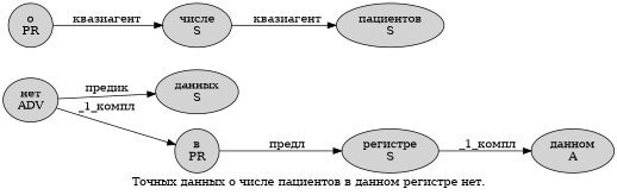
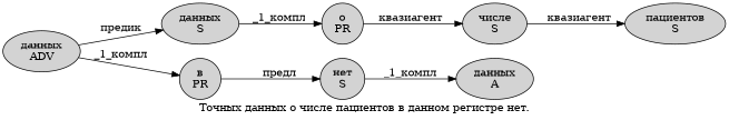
  digraph {
    label="Точных данных о числе пациентов в данном регистре нет."
    rankdir=LR
    node [fillcolor=lightgray penwidth=1 shape=ellipse style=filled]
    n1 [label="данных\nS"]
    n2 [label="о\nPR"]
    n3 [label="числе\nS"]
    n4 [label="пациентов\nS"]
    n5 [label="в\nPR"]
-   n6 [label="регистре\nS"]
-   n7 [label="данном\nA"]
-   n8 [label="нет\nADV"]
+   n6 [label="нет\nS"]
+   n7 [label="данных\nA"]
+   n8 [label="данных\nADV"]
+   n1 -> n2 [label="_1_компл"]
    n2 -> n3 [label="квазиагент"]
    n3 -> n4 [label="квазиагент"]
    n5 -> n6 [label="предл"]
    n6 -> n7 [label="_1_компл"]
    n8 -> n1 [label="предик"]
    n8 -> n5 [label="_1_компл"]
  }
